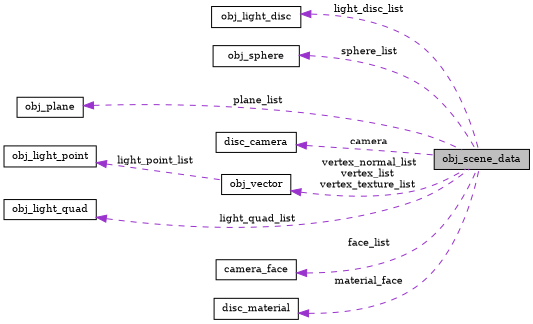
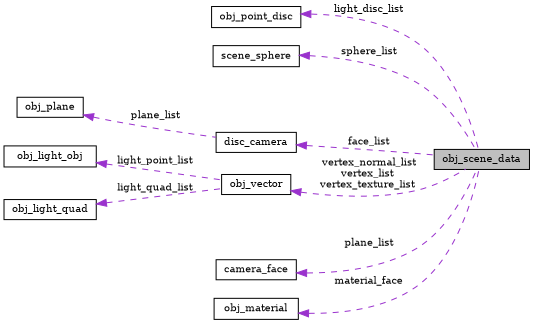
  digraph {
    fontname="DejaVu Serif"
    rankdir=LR
    node [color=black fillcolor=white fontname="DejaVu Serif" fontsize=10 shape=record style=filled]
    edge [color=darkorchid3 dir=back fontname="DejaVu Serif" fontsize=10 labelfontname=Helvetica labelfontsize=10 style=dashed]
    n1 [fillcolor=grey75 fontcolor=black height=0.2 label=obj_scene_data width=0.4]
-   n2 [height=0.2 label=obj_light_disc width=0.4]
-   n3 [height=0.2 label=obj_sphere width=0.4]
+   n2 [height=0.2 label=obj_point_disc width=0.4]
+   n3 [height=0.2 label=scene_sphere width=0.4]
    n4 [height=0.2 label=disc_camera width=0.4]
    n5 [height=0.2 label=obj_plane width=0.4]
    n6 [height=0.2 label=obj_vector width=0.4]
-   n7 [height=0.2 label=obj_light_point width=0.4]
+   n7 [height=0.2 label=obj_light_obj width=0.4]
    n8 [height=0.2 label=obj_light_quad width=0.4]
    n9 [height=0.2 label=camera_face width=0.4]
-   n10 [height=0.2 label=disc_material width=0.4]
+   n10 [height=0.2 label=obj_material width=0.4]
    n2 -> n1 [label=" light_disc_list"]
    n3 -> n1 [label=" sphere_list"]
-   n4 -> n1 [label=" camera"]
-   n5 -> n1 [label=" plane_list"]
+   n4 -> n1 [label=" face_list"]
+   n5 -> n4 [label=" plane_list"]
    n6 -> n1 [label=" vertex_normal_list\nvertex_list\nvertex_texture_list"]
    n7 -> n6 [label=" light_point_list"]
-   n8 -> n1 [label=" light_quad_list"]
-   n9 -> n1 [label=" face_list"]
+   n8 -> n6 [label=" light_quad_list"]
+   n9 -> n1 [label=" plane_list"]
    n10 -> n1 [label=" material_face"]
  }
